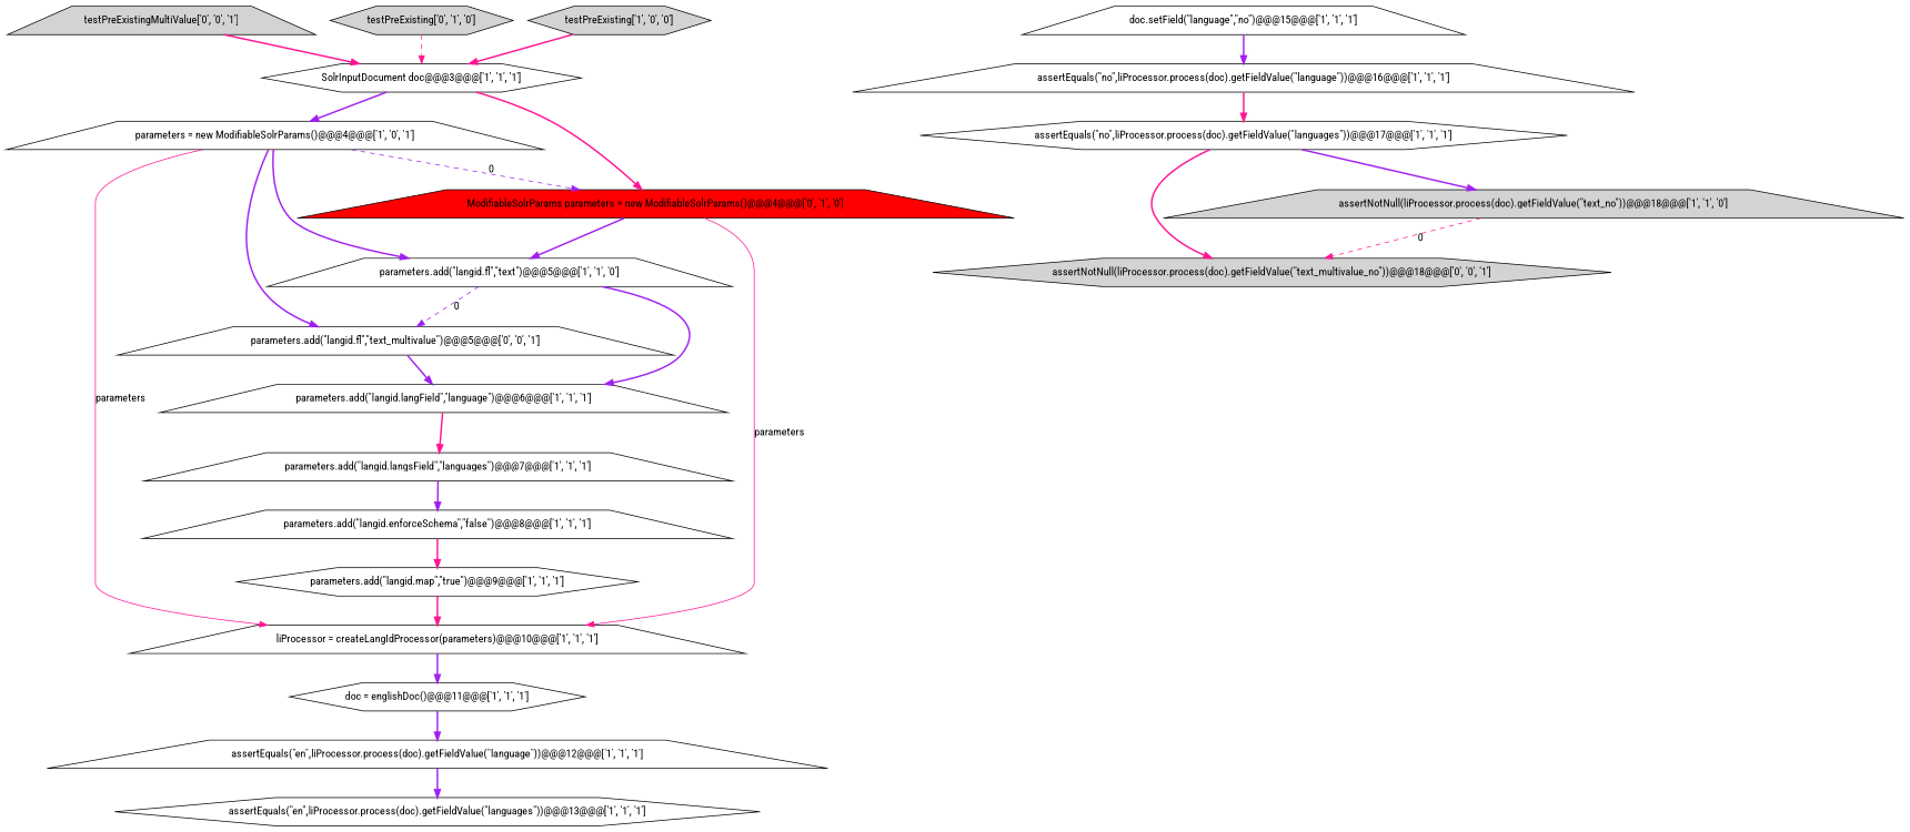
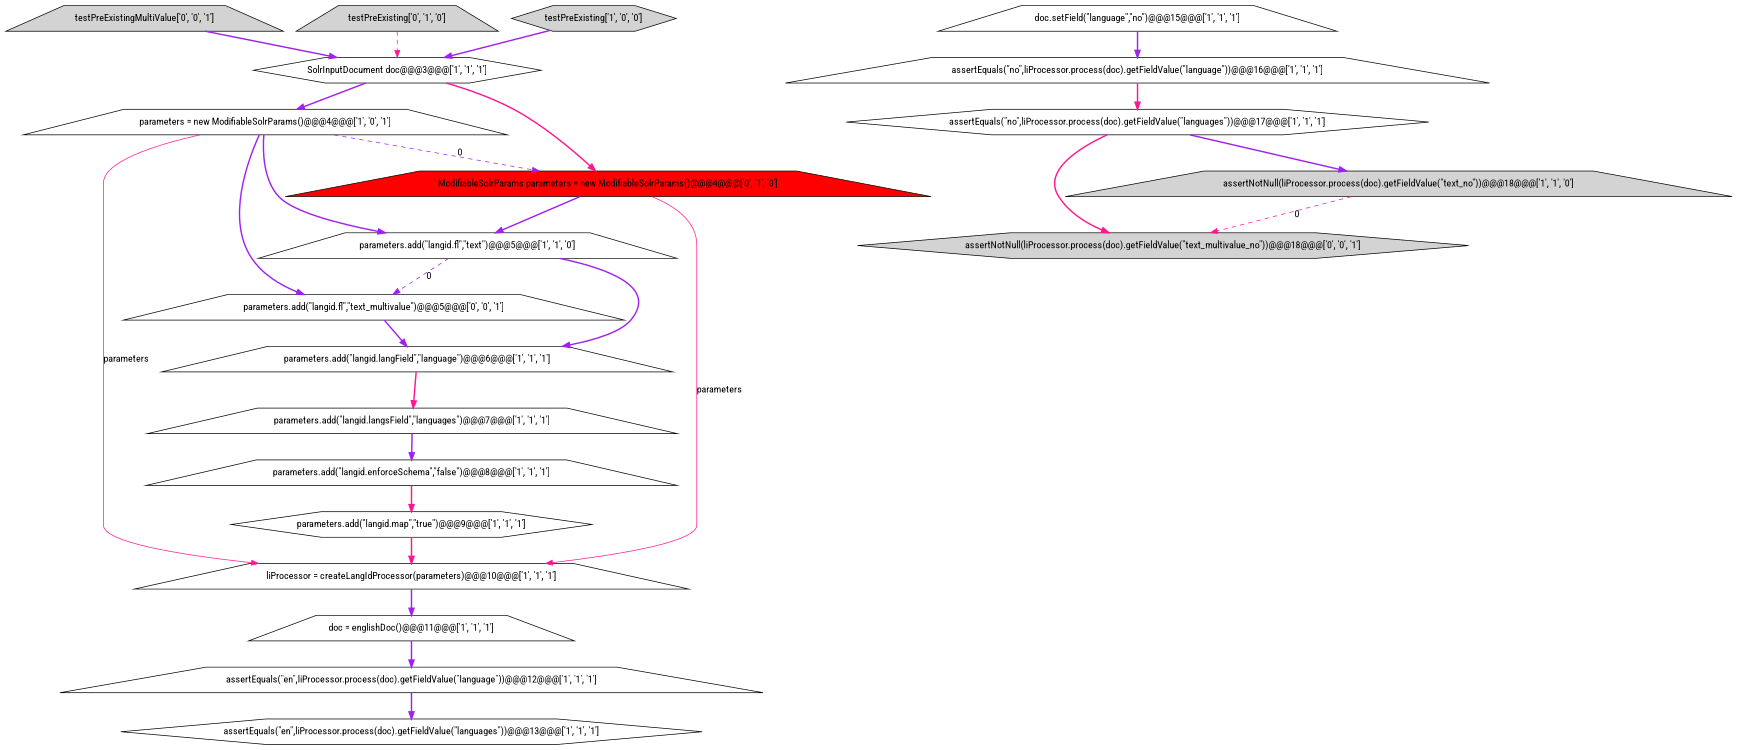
  digraph {
    fontname="Roboto Condensed"
    node [fillcolor=white fontname="Roboto Condensed" shape=trapezium style=filled]
    edge [color=purple fontname="Roboto Condensed" style=bold]
    n1 [label="assertEquals(\"en\",liProcessor.process(doc).getFieldValue(\"language\"))@@@12@@@['1', '1', '1']"]
    n2 [label="assertEquals(\"en\",liProcessor.process(doc).getFieldValue(\"languages\"))@@@13@@@['1', '1', '1']" shape=hexagon]
    n3 [label="parameters.add(\"langid.fl\",\"text\")@@@5@@@['1', '1', '0']"]
    n4 [label="parameters.add(\"langid.langField\",\"language\")@@@6@@@['1', '1', '1']"]
    n5 [label="parameters.add(\"langid.fl\",\"text_multivalue\")@@@5@@@['0', '0', '1']"]
    n6 [label="parameters.add(\"langid.langsField\",\"languages\")@@@7@@@['1', '1', '1']"]
    n7 [label="parameters.add(\"langid.enforceSchema\",\"false\")@@@8@@@['1', '1', '1']"]
    n8 [label="parameters.add(\"langid.map\",\"true\")@@@9@@@['1', '1', '1']" shape=hexagon]
    n9 [label="liProcessor = createLangIdProcessor(parameters)@@@10@@@['1', '1', '1']"]
    n10 [label="SolrInputDocument doc@@@3@@@['1', '1', '1']" shape=hexagon]
    n11 [label="parameters = new ModifiableSolrParams()@@@4@@@['1', '0', '1']"]
    n12 [fillcolor=red label="ModifiableSolrParams parameters = new ModifiableSolrParams()@@@4@@@['0', '1', '0']"]
    n13 [fillcolor=lightgray label="testPreExistingMultiValue['0', '0', '1']"]
-   n14 [fillcolor=lightgray label="testPreExisting['0', '1', '0']" shape=hexagon]
-   n15 [label="doc = englishDoc()@@@11@@@['1', '1', '1']" shape=hexagon]
+   n14 [fillcolor=lightgray label="testPreExisting['0', '1', '0']"]
+   n15 [label="doc = englishDoc()@@@11@@@['1', '1', '1']"]
    n16 [fillcolor=lightgray label="testPreExisting['1', '0', '0']" shape=hexagon]
    n17 [label="doc.setField(\"language\",\"no\")@@@15@@@['1', '1', '1']"]
    n18 [label="assertEquals(\"no\",liProcessor.process(doc).getFieldValue(\"language\"))@@@16@@@['1', '1', '1']"]
    n19 [label="assertEquals(\"no\",liProcessor.process(doc).getFieldValue(\"languages\"))@@@17@@@['1', '1', '1']" shape=hexagon]
    n20 [fillcolor=lightgray label="assertNotNull(liProcessor.process(doc).getFieldValue(\"text_multivalue_no\"))@@@18@@@['0', '0', '1']" shape=hexagon]
    n21 [fillcolor=lightgray label="assertNotNull(liProcessor.process(doc).getFieldValue(\"text_no\"))@@@18@@@['1', '1', '0']"]
    n1 -> n2
    n3 -> n4
    n3 -> n5 [label=0 style=dashed]
    n4 -> n6 [color=deeppink]
    n5 -> n4
    n6 -> n7
    n7 -> n8 [color=deeppink]
    n8 -> n9 [color=deeppink]
    n9 -> n15
    n10 -> n11
    n10 -> n12 [color=deeppink]
    n11 -> n3
    n11 -> n5
    n11 -> n9 [color=deeppink label=parameters style=solid]
    n11 -> n12 [label=0 style=dashed]
    n12 -> n3
    n12 -> n9 [color=deeppink label=parameters style=solid]
-   n13 -> n10 [color=deeppink]
+   n13 -> n10
    n14 -> n10 [color=deeppink style=dashed]
    n15 -> n1
-   n16 -> n10 [color=deeppink]
+   n16 -> n10
    n17 -> n18
    n18 -> n19 [color=deeppink]
    n19 -> n20 [color=deeppink]
    n19 -> n21
    n21 -> n20 [color=deeppink label=0 style=dashed]
  }
